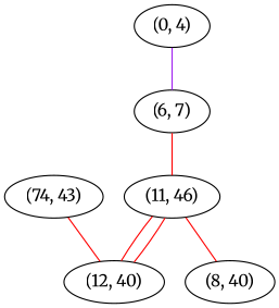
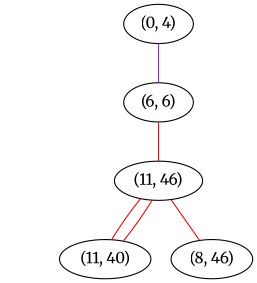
  graph {
    fontname=Merriweather
    node [fontname=Merriweather]
    edge [color=red fontname=Merriweather weight=1]
    n1 [label="(0, 4)"]
-   "(6, 6)" [label="(6, 7)"]
+   "(6, 6)"
    n3 [label="(11, 46)"]
-   "(74, 43)"
-   "(12, 40)"
-   "(8, 40)"
+   "(12, 40)" [label="(11, 40)"]
+   "(8, 40)" [label="(8, 46)"]
    n1 -- "(6, 6)" [color=purple weight=4]
    "(6, 6)" -- n3
    n3 -- "(12, 40)"
    n3 -- "(12, 40)"
    n3 -- "(8, 40)"
-   "(74, 43)" -- "(12, 40)"
  }
